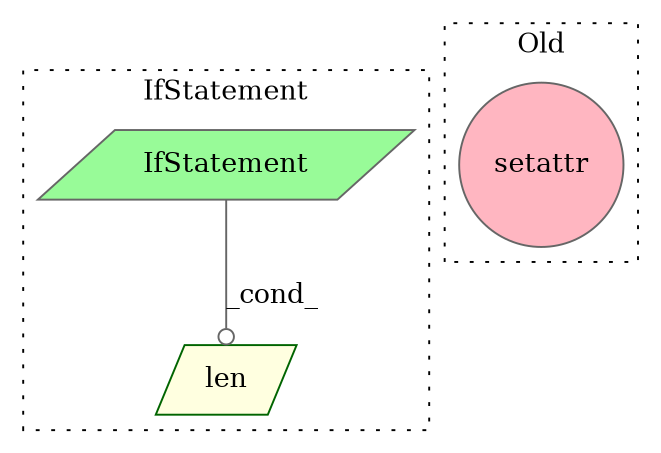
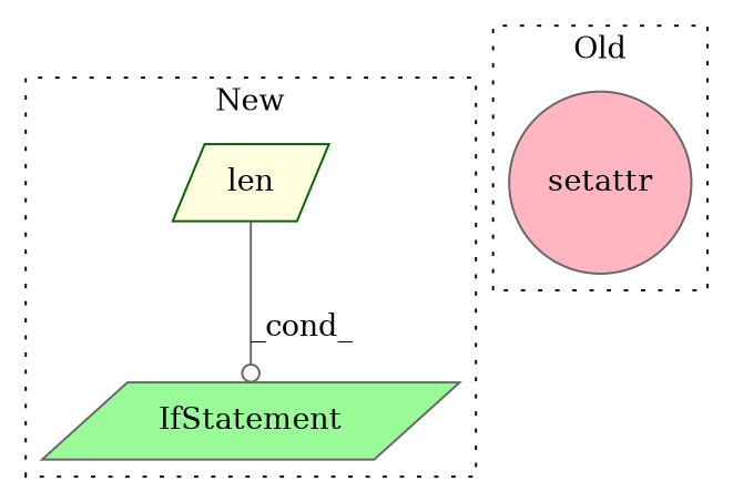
  digraph {
    node [a=32 shape=parallelogram style=filled color=gray40]
    n1 [l="4,1" label=len s="3047,3072" fillcolor=lightyellow color=darkgreen]
    n2 [a=25 l="4,2" label=IfStatement s="3042,3073" fillcolor=palegreen]
    n3 [l="8,1" label=setattr s="2875,2911" shape=circle fillcolor=lightpink]
    subgraph cluster_1 {
-     label=IfStatement
+     label=New
      style=dotted
      n1
      n2
    }
    subgraph cluster_2 {
      label=Old
      style=dotted
      n3
    }
-   n2 -> n1 [label=_cond_ color=gray40 arrowhead=odot]
+   n1 -> n2 [label=_cond_ color=gray40 arrowhead=odot]
  }
